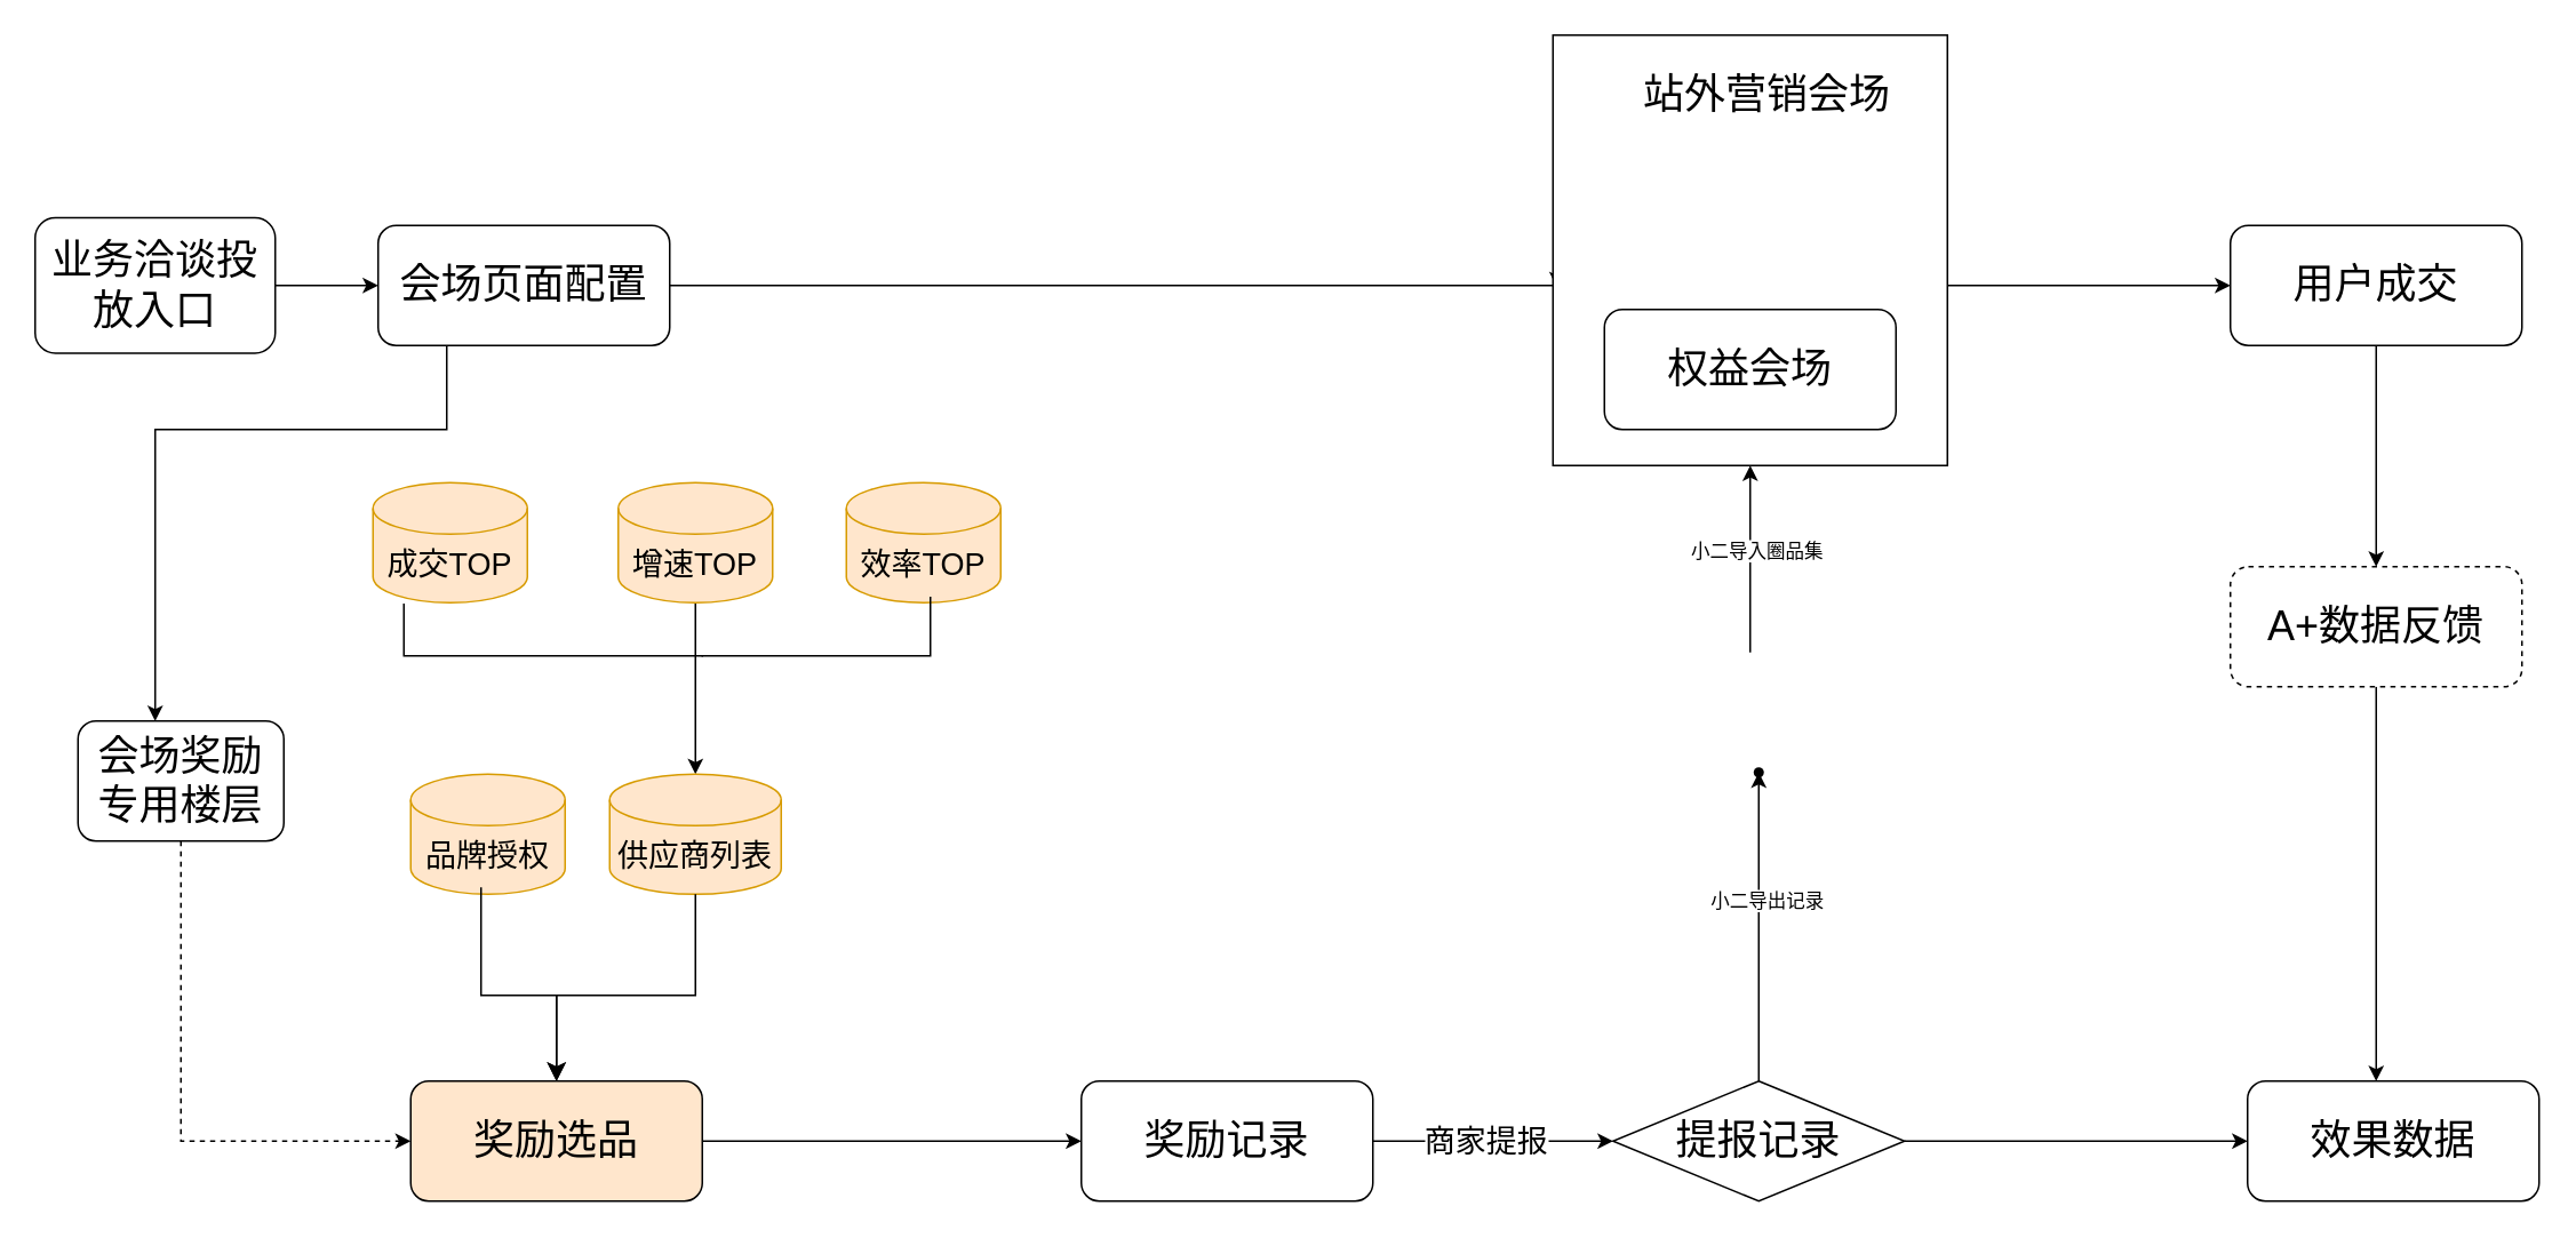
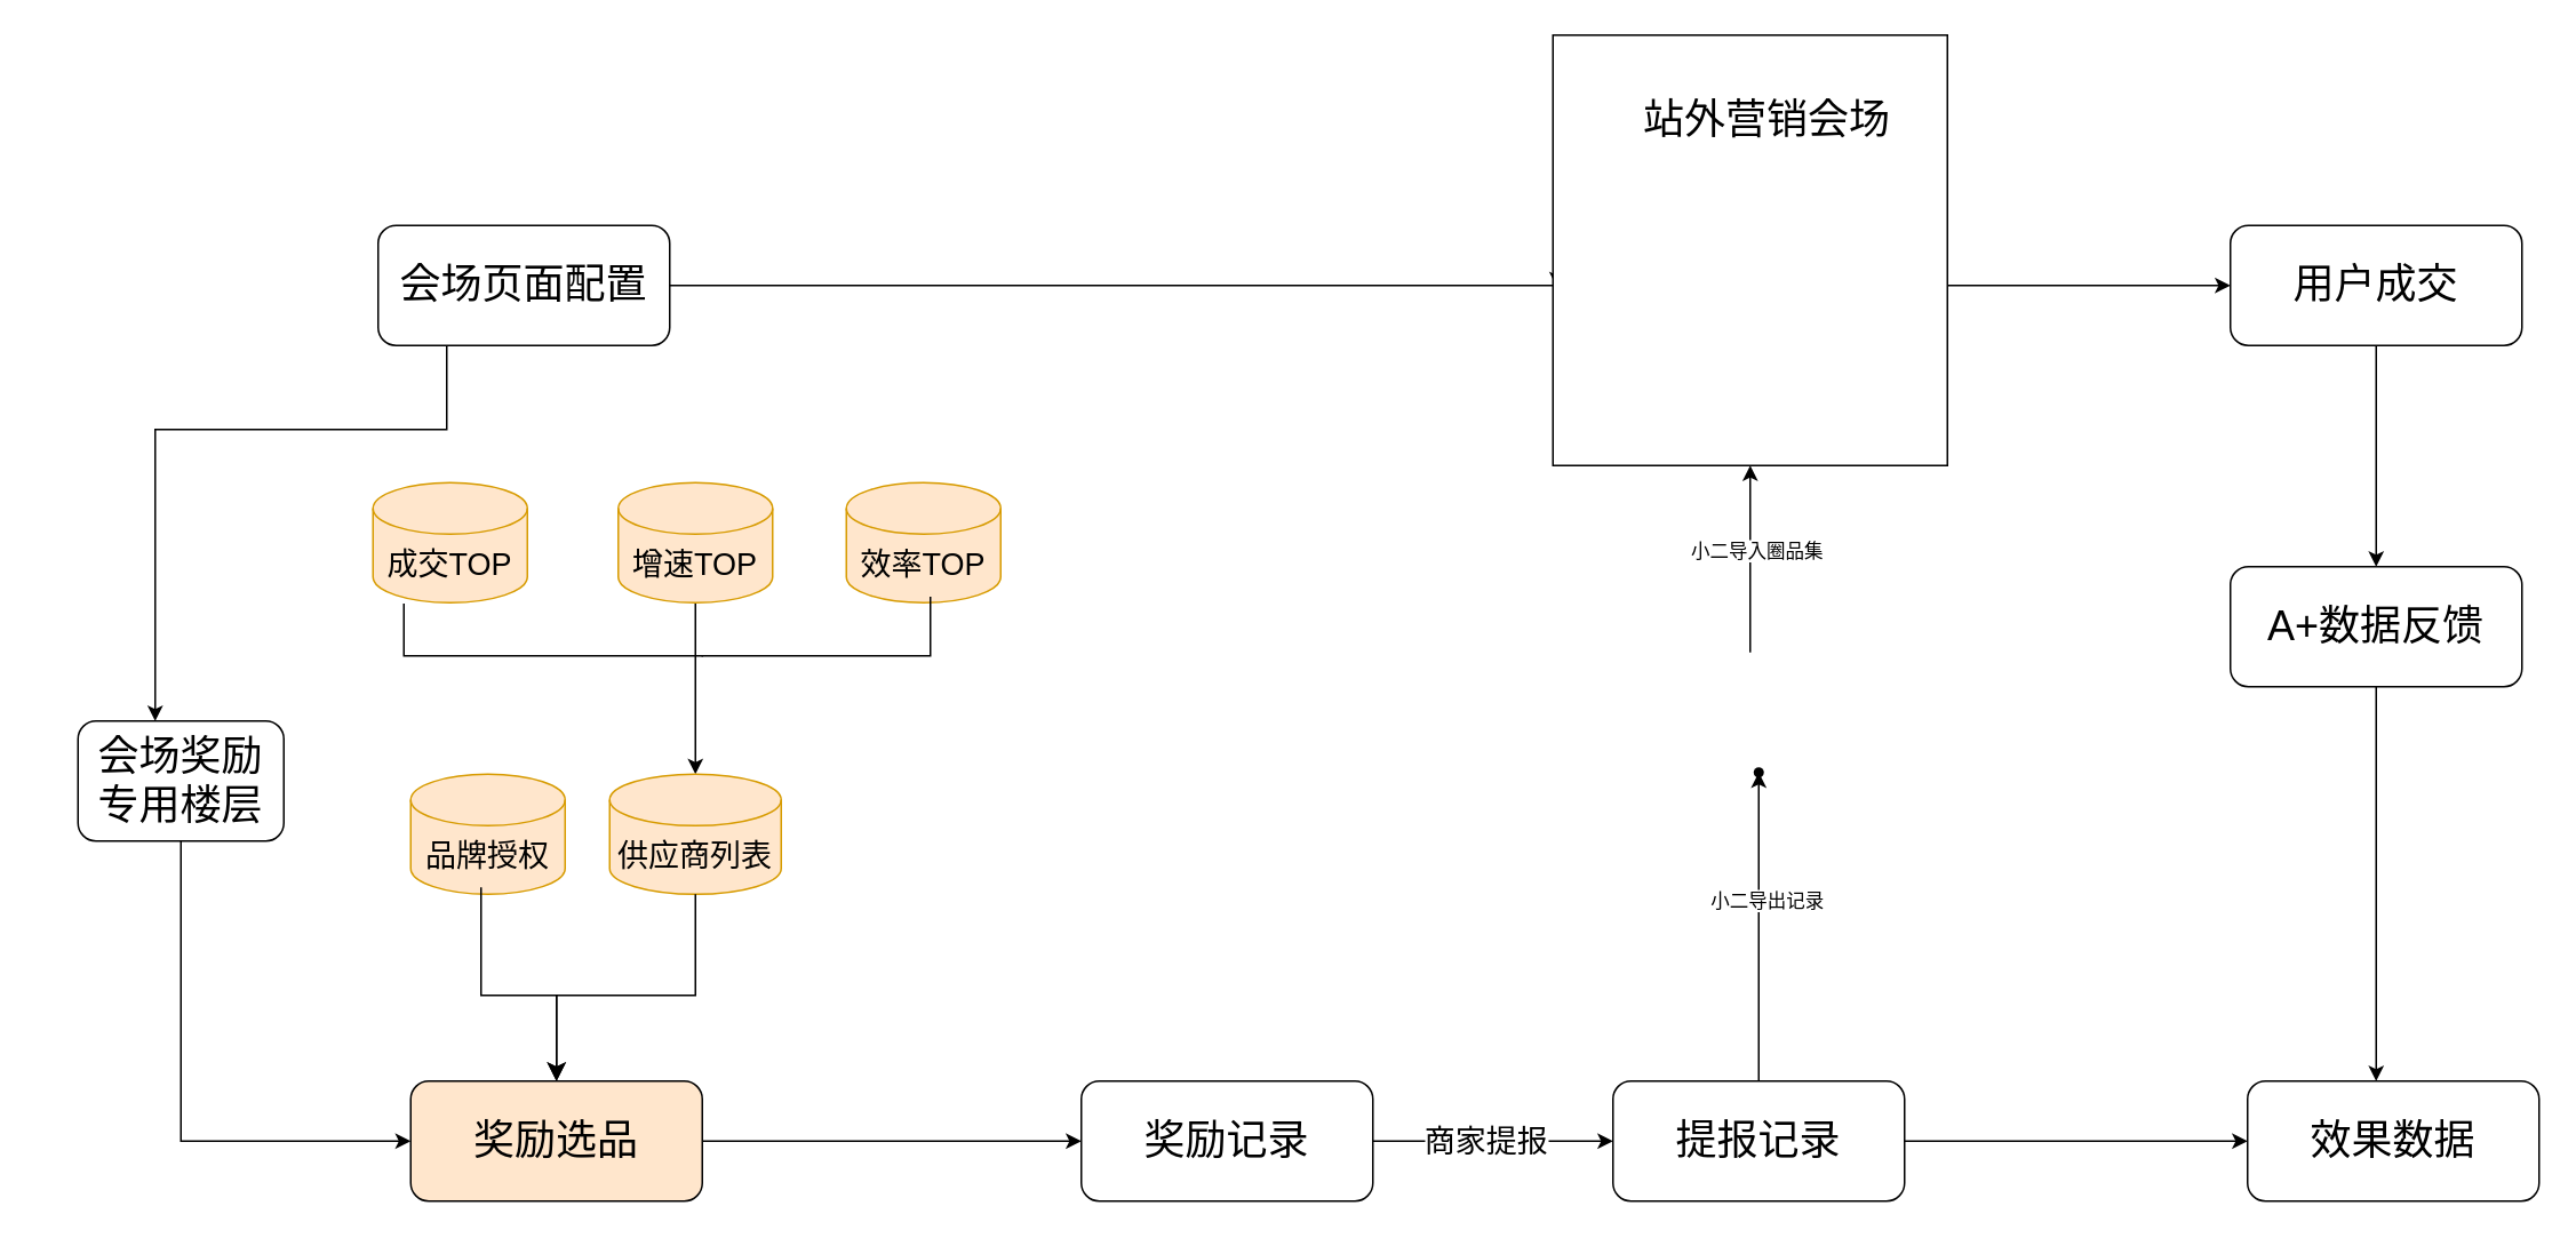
  <mxCell id="0" />
  <mxCell id="1" parent="0" />
- <mxCell id="2" value="" style="edgeStyle=orthogonalEdgeStyle;rounded=0;orthogonalLoop=1;jettySize=auto;html=1;" edge="1" parent="1" source="3" target="6"><mxGeometry relative="1" as="geometry" /></mxCell>
- <mxCell id="3" value="&lt;font style=&quot;font-size: 24px;&quot;&gt;业务洽谈投放入口&lt;/font&gt;" style="rounded=1;whiteSpace=wrap;html=1;" vertex="1" parent="1"><mxGeometry x="20" y="126.5" width="140" height="79" as="geometry" /></mxCell>
  <mxCell id="4" value="" style="edgeStyle=orthogonalEdgeStyle;rounded=0;orthogonalLoop=1;jettySize=auto;html=1;entryX=0.01;entryY=0.586;entryDx=0;entryDy=0;entryPerimeter=0;" edge="1" parent="1" source="6" target="26"><mxGeometry relative="1" as="geometry"><mxPoint x="900" y="185" as="targetPoint" /><Array as="points"><mxPoint x="907" y="166" /></Array></mxGeometry></mxCell>
  <mxCell id="5" value="" style="edgeStyle=orthogonalEdgeStyle;rounded=0;orthogonalLoop=1;jettySize=auto;html=1;" edge="1" parent="1" source="6" target="8"><mxGeometry relative="1" as="geometry"><Array as="points"><mxPoint x="260" y="250" /><mxPoint x="90" y="250" /></Array></mxGeometry></mxCell>
  <mxCell id="6" value="&lt;font style=&quot;font-size: 24px;&quot;&gt;会场页面配置&lt;/font&gt;" style="rounded=1;whiteSpace=wrap;html=1;" vertex="1" parent="1"><mxGeometry x="220" y="131" width="170" height="70" as="geometry" /></mxCell>
- <mxCell id="7" value="" style="edgeStyle=orthogonalEdgeStyle;rounded=0;orthogonalLoop=1;jettySize=auto;html=1;entryX=0;entryY=0.5;entryDx=0;entryDy=0;exitX=0.5;exitY=1;exitDx=0;exitDy=0;dashed=1;" edge="1" parent="1" source="8" target="16"><mxGeometry relative="1" as="geometry"><mxPoint x="325" y="605" as="targetPoint" /></mxGeometry></mxCell>
+ <mxCell id="7" value="" style="edgeStyle=orthogonalEdgeStyle;rounded=0;orthogonalLoop=1;jettySize=auto;html=1;entryX=0;entryY=0.5;entryDx=0;entryDy=0;exitX=0.5;exitY=1;exitDx=0;exitDy=0;" edge="1" parent="1" source="8" target="16"><mxGeometry relative="1" as="geometry"><mxPoint x="325" y="605" as="targetPoint" /></mxGeometry></mxCell>
  <mxCell id="8" value="&lt;font style=&quot;font-size: 24px;&quot;&gt;会场奖励专用楼层&lt;/font&gt;" style="rounded=1;whiteSpace=wrap;html=1;" vertex="1" parent="1"><mxGeometry x="45" y="420" width="120" height="70" as="geometry" /></mxCell>
  <mxCell id="9" value="&lt;font style=&quot;font-weight: normal; font-size: 18px;&quot;&gt;成交TOP&lt;/font&gt;" style="shape=cylinder3;whiteSpace=wrap;html=1;boundedLbl=1;backgroundOutline=1;size=15;fillColor=#ffe6cc;strokeColor=#d79b00;fontStyle=1" vertex="1" parent="1"><mxGeometry x="217" y="281" width="90" height="70" as="geometry" /></mxCell>
  <mxCell id="10" value="" style="edgeStyle=orthogonalEdgeStyle;rounded=0;orthogonalLoop=1;jettySize=auto;html=1;" edge="1" parent="1" source="11" target="14"><mxGeometry relative="1" as="geometry" /></mxCell>
  <mxCell id="11" value="&lt;font style=&quot;font-weight: normal; font-size: 18px;&quot;&gt;增速TOP&lt;/font&gt;" style="shape=cylinder3;whiteSpace=wrap;html=1;boundedLbl=1;backgroundOutline=1;size=15;fillColor=#ffe6cc;strokeColor=#d79b00;fontStyle=1" vertex="1" parent="1"><mxGeometry x="360" y="281" width="90" height="70" as="geometry" /></mxCell>
  <mxCell id="12" value="&lt;font style=&quot;font-weight: normal; font-size: 18px;&quot;&gt;效率TOP&lt;/font&gt;" style="shape=cylinder3;whiteSpace=wrap;html=1;boundedLbl=1;backgroundOutline=1;size=15;fillColor=#ffe6cc;strokeColor=#d79b00;fontStyle=1" vertex="1" parent="1"><mxGeometry x="493" y="281" width="90" height="70" as="geometry" /></mxCell>
  <mxCell id="13" value="&lt;font style=&quot;font-weight: normal; font-size: 18px;&quot;&gt;品牌授权&lt;/font&gt;" style="shape=cylinder3;whiteSpace=wrap;html=1;boundedLbl=1;backgroundOutline=1;size=15;fillColor=#ffe6cc;strokeColor=#d79b00;fontStyle=1" vertex="1" parent="1"><mxGeometry x="239" y="451" width="90" height="70" as="geometry" /></mxCell>
  <mxCell id="14" value="&lt;font style=&quot;font-weight: normal; font-size: 18px;&quot;&gt;供应商列表&lt;/font&gt;" style="shape=cylinder3;whiteSpace=wrap;html=1;boundedLbl=1;backgroundOutline=1;size=15;fillColor=#ffe6cc;strokeColor=#d79b00;fontStyle=1" vertex="1" parent="1"><mxGeometry x="355" y="451" width="100" height="70" as="geometry" /></mxCell>
  <mxCell id="15" value="" style="edgeStyle=orthogonalEdgeStyle;rounded=0;orthogonalLoop=1;jettySize=auto;html=1;entryX=0;entryY=0.5;entryDx=0;entryDy=0;" edge="1" parent="1" source="16" target="19"><mxGeometry relative="1" as="geometry"><mxPoint x="660" y="665" as="targetPoint" /></mxGeometry></mxCell>
  <mxCell id="16" value="&lt;font style=&quot;font-size: 24px;&quot;&gt;奖励选品&lt;/font&gt;" style="rounded=1;whiteSpace=wrap;html=1;fillColor=#ffe6cc;" vertex="1" parent="1"><mxGeometry x="239" y="630" width="170" height="70" as="geometry" /></mxCell>
  <mxCell id="17" value="" style="edgeStyle=orthogonalEdgeStyle;rounded=0;orthogonalLoop=1;jettySize=auto;html=1;" edge="1" parent="1" source="19" target="23"><mxGeometry relative="1" as="geometry" /></mxCell>
  <mxCell id="18" value="&lt;font style=&quot;font-size: 18px;&quot;&gt;商家提报&lt;/font&gt;" style="edgeLabel;html=1;align=center;verticalAlign=middle;resizable=0;points=[];" vertex="1" connectable="0" parent="17"><mxGeometry x="-0.247" y="2" relative="1" as="geometry"><mxPoint x="12" y="2" as="offset" /></mxGeometry></mxCell>
  <mxCell id="19" value="&lt;font style=&quot;font-size: 24px;&quot;&gt;奖励记录&lt;/font&gt;" style="rounded=1;whiteSpace=wrap;html=1;" vertex="1" parent="1"><mxGeometry x="630" y="630" width="170" height="70" as="geometry" /></mxCell>
  <mxCell id="20" value="" style="edgeStyle=orthogonalEdgeStyle;rounded=0;orthogonalLoop=1;jettySize=auto;html=1;" edge="1" parent="1" source="23" target="30"><mxGeometry relative="1" as="geometry" /></mxCell>
  <mxCell id="21" value="小二导出记录" style="edgeLabel;html=1;align=center;verticalAlign=middle;resizable=0;points=[];" vertex="1" connectable="0" parent="20"><mxGeometry x="0.183" y="-4" relative="1" as="geometry"><mxPoint as="offset" /></mxGeometry></mxCell>
  <mxCell id="22" value="" style="edgeStyle=orthogonalEdgeStyle;rounded=0;orthogonalLoop=1;jettySize=auto;html=1;entryX=0;entryY=0.5;entryDx=0;entryDy=0;" edge="1" parent="1" source="23" target="24"><mxGeometry relative="1" as="geometry"><mxPoint x="1275" y="665" as="targetPoint" /></mxGeometry></mxCell>
- <mxCell id="23" value="&lt;font style=&quot;font-size: 24px;&quot;&gt;提报记录&lt;/font&gt;" style="rhombus;whiteSpace=wrap;html=1;" vertex="1" parent="1"><mxGeometry x="940" y="630" width="170" height="70" as="geometry" /></mxCell>
+ <mxCell id="23" value="&lt;font style=&quot;font-size: 24px;&quot;&gt;提报记录&lt;/font&gt;" style="rounded=1;whiteSpace=wrap;html=1;" vertex="1" parent="1"><mxGeometry x="940" y="630" width="170" height="70" as="geometry" /></mxCell>
  <mxCell id="24" value="&lt;font style=&quot;font-size: 24px;&quot;&gt;效果数据&lt;/font&gt;" style="rounded=1;whiteSpace=wrap;html=1;" vertex="1" parent="1"><mxGeometry x="1310" y="630" width="170" height="70" as="geometry" /></mxCell>
  <mxCell id="25" value="" style="edgeStyle=orthogonalEdgeStyle;rounded=0;orthogonalLoop=1;jettySize=auto;html=1;entryX=0;entryY=0.5;entryDx=0;entryDy=0;" edge="1" parent="1" source="26" target="36"><mxGeometry relative="1" as="geometry"><mxPoint x="1330" y="166" as="targetPoint" /><Array as="points"><mxPoint x="1180" y="166" /><mxPoint x="1180" y="166" /></Array></mxGeometry></mxCell>
  <mxCell id="26" value="" style="rounded=0;whiteSpace=wrap;html=1;" vertex="1" parent="1"><mxGeometry x="905" y="20" width="230" height="251" as="geometry" /></mxCell>
  <mxCell id="27" value="" style="group" vertex="1" connectable="0" parent="1"><mxGeometry x="990" y="370" width="70" height="90" as="geometry" /></mxCell>
  <mxCell id="28" value="" style="group" vertex="1" connectable="0" parent="27"><mxGeometry width="70" height="90" as="geometry" /></mxCell>
  <mxCell id="29" value="" style="shape=image;verticalLabelPosition=bottom;labelBackgroundColor=default;verticalAlign=top;aspect=fixed;imageAspect=0;image=https://images.freeimages.com/fic/images/icons/2795/office_2013_hd/2000/excel.png;movable=0;resizable=0;rotatable=0;deletable=0;editable=0;locked=1;connectable=0;" vertex="1" parent="28"><mxGeometry x="30" width="40" height="40" as="geometry" /></mxCell>
  <mxCell id="30" value="" style="shape=waypoint;sketch=0;size=6;pointerEvents=1;points=[];fillColor=default;resizable=0;rotatable=0;perimeter=centerPerimeter;snapToPoint=1;rounded=1;" vertex="1" parent="28"><mxGeometry x="25" y="70" width="20" height="20" as="geometry" /></mxCell>
  <mxCell id="31" value="" style="shape=image;verticalLabelPosition=bottom;labelBackgroundColor=default;verticalAlign=top;aspect=fixed;imageAspect=0;image=https://cdn-icons-png.flaticon.com/512/40/40031.png;" vertex="1" parent="27"><mxGeometry y="10" width="60" height="60" as="geometry" /></mxCell>
  <mxCell id="32" value="" style="edgeStyle=orthogonalEdgeStyle;rounded=0;orthogonalLoop=1;jettySize=auto;html=1;" edge="1" parent="1" source="31" target="26"><mxGeometry relative="1" as="geometry" /></mxCell>
  <mxCell id="33" value="小二导入圈品集" style="edgeLabel;html=1;align=center;verticalAlign=middle;resizable=0;points=[];" vertex="1" connectable="0" parent="32"><mxGeometry x="0.109" y="-3" relative="1" as="geometry"><mxPoint as="offset" /></mxGeometry></mxCell>
- <mxCell id="34" value="&lt;font style=&quot;font-size: 24px;&quot;&gt;权益会场&lt;/font&gt;" style="rounded=1;whiteSpace=wrap;html=1;" vertex="1" parent="1"><mxGeometry x="935" y="180" width="170" height="70" as="geometry" /></mxCell>
  <mxCell id="35" value="" style="edgeStyle=orthogonalEdgeStyle;rounded=0;orthogonalLoop=1;jettySize=auto;html=1;entryX=0.5;entryY=0;entryDx=0;entryDy=0;" edge="1" parent="1" source="36" target="38"><mxGeometry relative="1" as="geometry"><mxPoint x="1385" y="316" as="targetPoint" /></mxGeometry></mxCell>
  <mxCell id="36" value="&lt;font style=&quot;font-size: 24px;&quot;&gt;用户成交&lt;/font&gt;" style="rounded=1;whiteSpace=wrap;html=1;" vertex="1" parent="1"><mxGeometry x="1300" y="131" width="170" height="70" as="geometry" /></mxCell>
  <mxCell id="37" value="" style="edgeStyle=orthogonalEdgeStyle;rounded=0;orthogonalLoop=1;jettySize=auto;html=1;exitX=0.5;exitY=1;exitDx=0;exitDy=0;" edge="1" parent="1" source="38" target="24"><mxGeometry relative="1" as="geometry"><mxPoint x="1695" y="570" as="targetPoint" /><Array as="points"><mxPoint x="1385" y="530" /><mxPoint x="1385" y="530" /></Array></mxGeometry></mxCell>
- <mxCell id="38" value="&lt;font style=&quot;font-size: 24px;&quot;&gt;A+数据反馈&lt;/font&gt;" style="rounded=1;whiteSpace=wrap;html=1;dashed=1;" vertex="1" parent="1"><mxGeometry x="1300" y="330" width="170" height="70" as="geometry" /></mxCell>
+ <mxCell id="38" value="&lt;font style=&quot;font-size: 24px;&quot;&gt;A+数据反馈&lt;/font&gt;" style="rounded=1;whiteSpace=wrap;html=1;" vertex="1" parent="1"><mxGeometry x="1300" y="330" width="170" height="70" as="geometry" /></mxCell>
  <mxCell id="39" value="" style="shape=partialRectangle;whiteSpace=wrap;html=1;bottom=0;right=0;fillColor=none;rotation=-90;" vertex="1" parent="1"><mxGeometry x="307" y="280" width="30" height="174" as="geometry" /></mxCell>
  <mxCell id="40" value="" style="shape=partialRectangle;whiteSpace=wrap;html=1;bottom=0;right=0;fillColor=none;rotation=-180;" vertex="1" parent="1"><mxGeometry x="409" y="348" width="133" height="34" as="geometry" /></mxCell>
- <mxCell id="41" value="&lt;font style=&quot;font-size: 24px;&quot;&gt;站外营销会场&lt;/font&gt;" style="text;html=1;strokeColor=none;fillColor=none;align=center;verticalAlign=middle;whiteSpace=wrap;rounded=0;" vertex="1" parent="1"><mxGeometry x="955" y="40" width="150" height="30" as="geometry" /></mxCell>
+ <mxCell id="41" value="&lt;font style=&quot;font-size: 24px;&quot;&gt;站外营销会场&lt;/font&gt;" style="text;html=1;strokeColor=none;fillColor=none;align=center;verticalAlign=middle;whiteSpace=wrap;rounded=0;" vertex="1" parent="1"><mxGeometry x="955" y="55" width="150" height="30" as="geometry" /></mxCell>
  <mxCell id="42" value="" style="edgeStyle=segmentEdgeStyle;endArrow=classic;html=1;curved=0;rounded=0;endSize=8;startSize=8;entryX=0.5;entryY=0;entryDx=0;entryDy=0;" edge="1" parent="1" target="16"><mxGeometry width="50" height="50" relative="1" as="geometry"><mxPoint x="280" y="520" as="sourcePoint" /><mxPoint x="310" y="560" as="targetPoint" /><Array as="points"><mxPoint x="280" y="517" /><mxPoint x="280" y="580" /><mxPoint x="324" y="580" /></Array></mxGeometry></mxCell>
  <mxCell id="43" value="" style="edgeStyle=segmentEdgeStyle;endArrow=classic;html=1;curved=0;rounded=0;endSize=8;startSize=8;exitX=0.5;exitY=1;exitDx=0;exitDy=0;exitPerimeter=0;entryX=0.5;entryY=0;entryDx=0;entryDy=0;" edge="1" parent="1" source="14" target="16"><mxGeometry width="50" height="50" relative="1" as="geometry"><mxPoint x="390" y="580" as="sourcePoint" /><mxPoint x="440" y="530" as="targetPoint" /><Array as="points"><mxPoint x="405" y="580" /><mxPoint x="324" y="580" /></Array></mxGeometry></mxCell>
